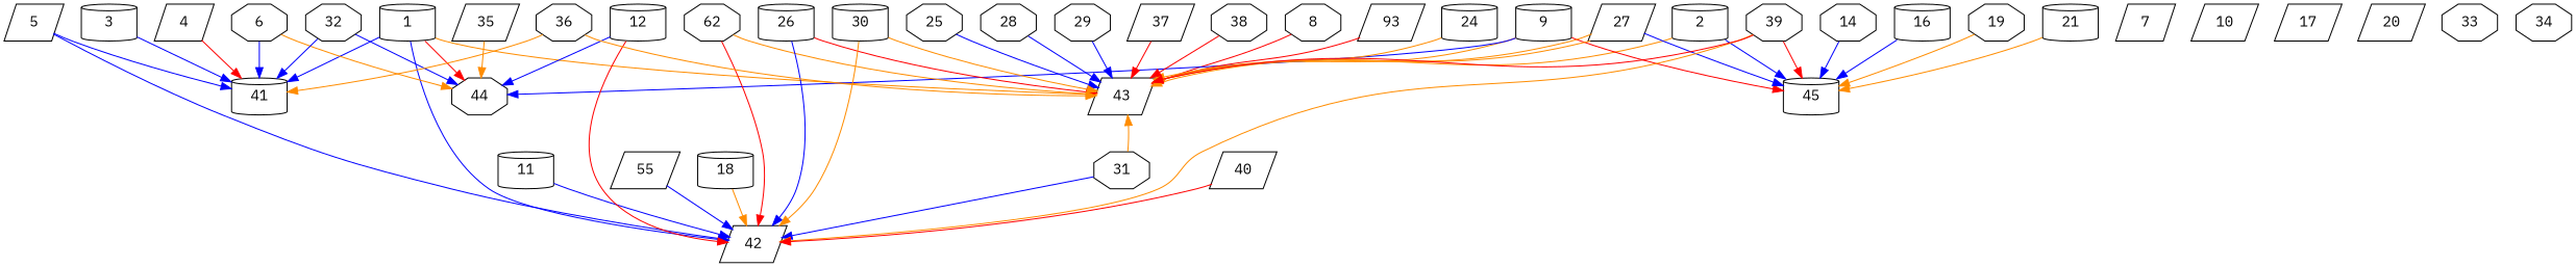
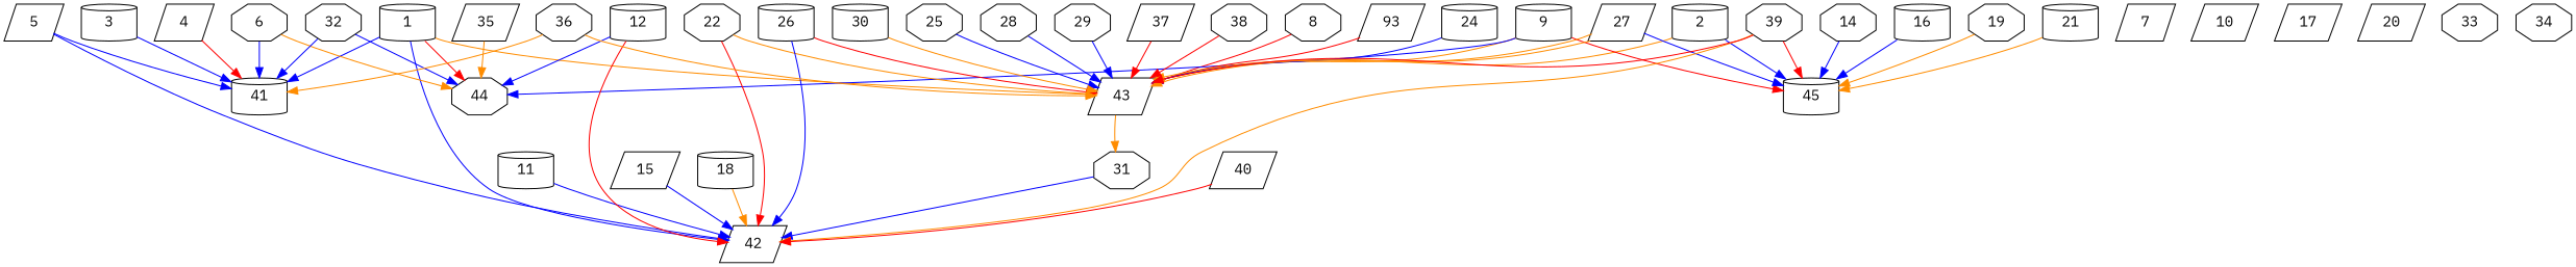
  digraph {
    fontname="IBM Plex Mono"
    node [alpha=0.18 fontname="IBM Plex Mono" shape=octagon]
    edge [color=blue fontname="IBM Plex Mono"]
    1 [alpha=0.12 expect_size=9990144 shape=cylinder]
    41 [alpha=0.19 expect_size=16651264 shape=cylinder]
    42 [alpha=0.07 expect_size=10187776 shape=parallelogram]
    43 [alpha=0.13 expect_size=47008768 shape=parallelogram]
    44 [alpha=0.02 expect_size=9526272]
    2 [alpha=0.02 expect_size=35037184 shape=cylinder]
    45 [alpha=0.05 expect_size=12306432 shape=cylinder]
    3 [expect_size=39901184 shape=cylinder]
    4 [alpha=0.14 expect_size=23437312 shape=parallelogram]
    5 [alpha=0.10 expect_size=31325184 shape=parallelogram]
    6 [alpha=0.17 expect_size=13936640]
    7 [alpha=0.06 expect_size=49717248 shape=parallelogram]
    8 [alpha=0.15 expect_size=26775552]
    9 [alpha=0.15 expect_size=21092352 shape=cylinder]
    10 [alpha=0.12 expect_size=17868800 shape=parallelogram]
    11 [alpha=0.19 expect_size=44393472 shape=cylinder]
    12 [alpha=0.01 expect_size=24505344 shape=cylinder]
    n18 [alpha=0.04 expect_size=29211648 label=93 shape=parallelogram]
    14 [alpha=0.11 expect_size=25438208]
-   15 [alpha=0.10 expect_size=10409984 shape=parallelogram label=55]
+   15 [alpha=0.10 expect_size=10409984 shape=parallelogram]
    16 [expect_size=34508800 shape=cylinder]
    17 [alpha=0.11 expect_size=26994688 shape=parallelogram]
    18 [alpha=0.02 expect_size=41466880 shape=cylinder]
    19 [alpha=0.16 expect_size=29755392]
    20 [expect_size=18994176 shape=parallelogram]
    21 [alpha=0.02 expect_size=48007168 shape=cylinder]
-   22 [expect_size=45897728 label=62]
+   22 [expect_size=45897728]
    24 [alpha=0.08 expect_size=11949056 shape=cylinder]
    25 [expect_size=38312960]
    26 [alpha=0.11 expect_size=14939136 shape=cylinder]
    27 [alpha=0.04 expect_size=9978880 shape=parallelogram]
    28 [alpha=0.05 expect_size=35768320]
    29 [alpha=0.13 expect_size=41108480]
    30 [alpha=0.07 expect_size=32026624 shape=cylinder]
    31 [alpha=0.17 expect_size=27086848]
    32 [alpha=0.16 expect_size=31035392]
    33 [alpha=0.04 expect_size=26481664]
    34 [alpha=0.01 expect_size=48083968]
    35 [alpha=0.00 expect_size=19666944 shape=parallelogram]
    36 [alpha=0.12 expect_size=14498816]
    37 [alpha=0.13 expect_size=41273344 shape=parallelogram]
    38 [alpha=0.09 expect_size=50094080]
    39 [alpha=0.16 expect_size=15307776]
    40 [alpha=0.08 expect_size=47136768 shape=parallelogram]
    1 -> 41
    1 -> 42
    1 -> 43 [color=darkorange]
    1 -> 44 [color=red]
    2 -> 43 [color=darkorange]
    2 -> 45
    3 -> 41
    4 -> 41 [color=red]
    5 -> 41
    5 -> 42
    6 -> 41
    6 -> 44 [color=darkorange]
    8 -> 43 [color=red]
    9 -> 43 [color=darkorange]
    9 -> 44
    9 -> 45 [color=red]
    11 -> 42
    12 -> 42 [color=red]
    12 -> 44
    n18 -> 43 [color=red]
    14 -> 45
    15 -> 42
    16 -> 45
    18 -> 42 [color=darkorange]
    19 -> 45 [color=darkorange]
    21 -> 45 [color=darkorange]
    22 -> 42 [color=red]
    22 -> 43 [color=darkorange]
-   24 -> 43 [color=darkorange]
+   24 -> 43
    25 -> 43
    26 -> 42
    26 -> 43 [color=red]
    27 -> 43 [color=darkorange]
    27 -> 43 [color=darkorange]
    27 -> 45
    28 -> 43
    29 -> 43
-   30 -> 42 [color=darkorange]
    30 -> 43 [color=darkorange]
    31 -> 42
-   31 -> 43 [color=darkorange]
+   43 -> 31 [color=darkorange]
    32 -> 41
    32 -> 44
    35 -> 44 [color=darkorange]
    36 -> 41 [color=darkorange]
    36 -> 43 [color=darkorange]
    37 -> 43 [color=red]
    38 -> 43 [color=red]
    39 -> 42 [color=darkorange]
    39 -> 43 [color=red]
    39 -> 45 [color=red]
    40 -> 42 [color=red]
  }
